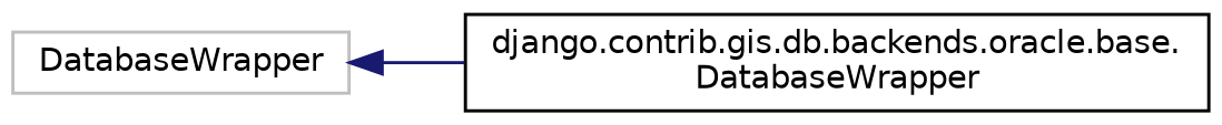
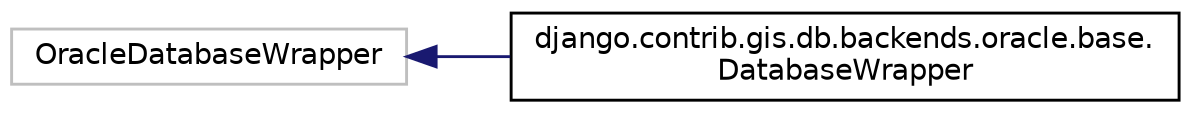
  digraph {
    rankdir=LR
    node [fillcolor=white fontname=Helvetica fontsize=10 shape=record style=filled]
-   n1 [color=grey75 height=0.2 label=DatabaseWrapper width=0.4]
+   n1 [color=grey75 height=0.2 label=OracleDatabaseWrapper width=0.4]
    n2 [color=black height=0.2 label="django.contrib.gis.db.backends.oracle.base.\lDatabaseWrapper" width=0.4]
    n1 -> n2 [color=midnightblue dir=back fontname=Helvetica fontsize=10 labelfontname=Helvetica labelfontsize=10 style=solid]
  }
